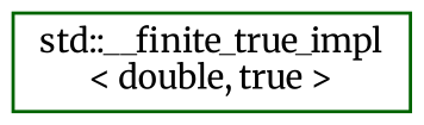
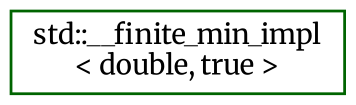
  digraph {
    rankdir=LR
    fontname=Merriweather
-   n1 [color=darkgreen fillcolor=white fontname=Merriweather fontsize=10 height=0.2 label="std::__finite_true_impl\l\< double, true \>" shape=box style=filled width=0.4]
+   n1 [color=darkgreen fillcolor=white fontname=Merriweather fontsize=10 height=0.2 label="std::__finite_min_impl\l\< double, true \>" shape=box style=filled width=0.4]
  }
